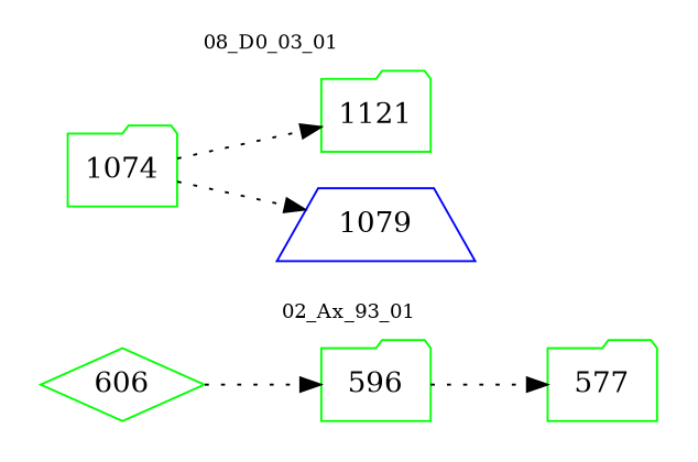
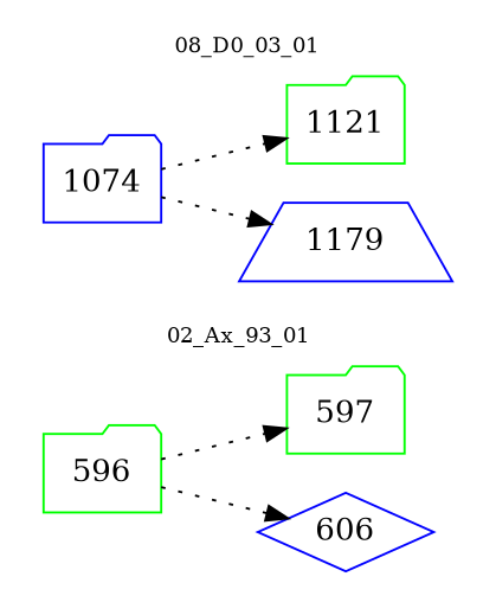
  digraph {
    rankdir=LR
    node [color=green shape=folder]
    edge [color=black style=dotted]
    n1 [label=596]
-   n2 [label=606 shape=diamond]
-   n3 [label=577]
-   n4 [label=1074]
-   n5 [color=blue label=1079 shape=trapezium]
+   n2 [color=blue label=606 shape=diamond]
+   n3 [label=597]
+   n4 [color=blue label=1074]
+   n5 [color=blue label=1179 shape=trapezium]
    n6 [label=1121]
    subgraph cluster_1 {
      color=white
      fontsize=10
      label="02_Ax_93_01"
      n1
      n2
      n3
    }
    subgraph cluster_2 {
      color=white
      fontsize=10
      label="08_D0_03_01"
      n4
      n5
      n6
    }
-   n2 -> n1
+   n1 -> n2
    n1 -> n3
    n4 -> n5
    n4 -> n6
  }
